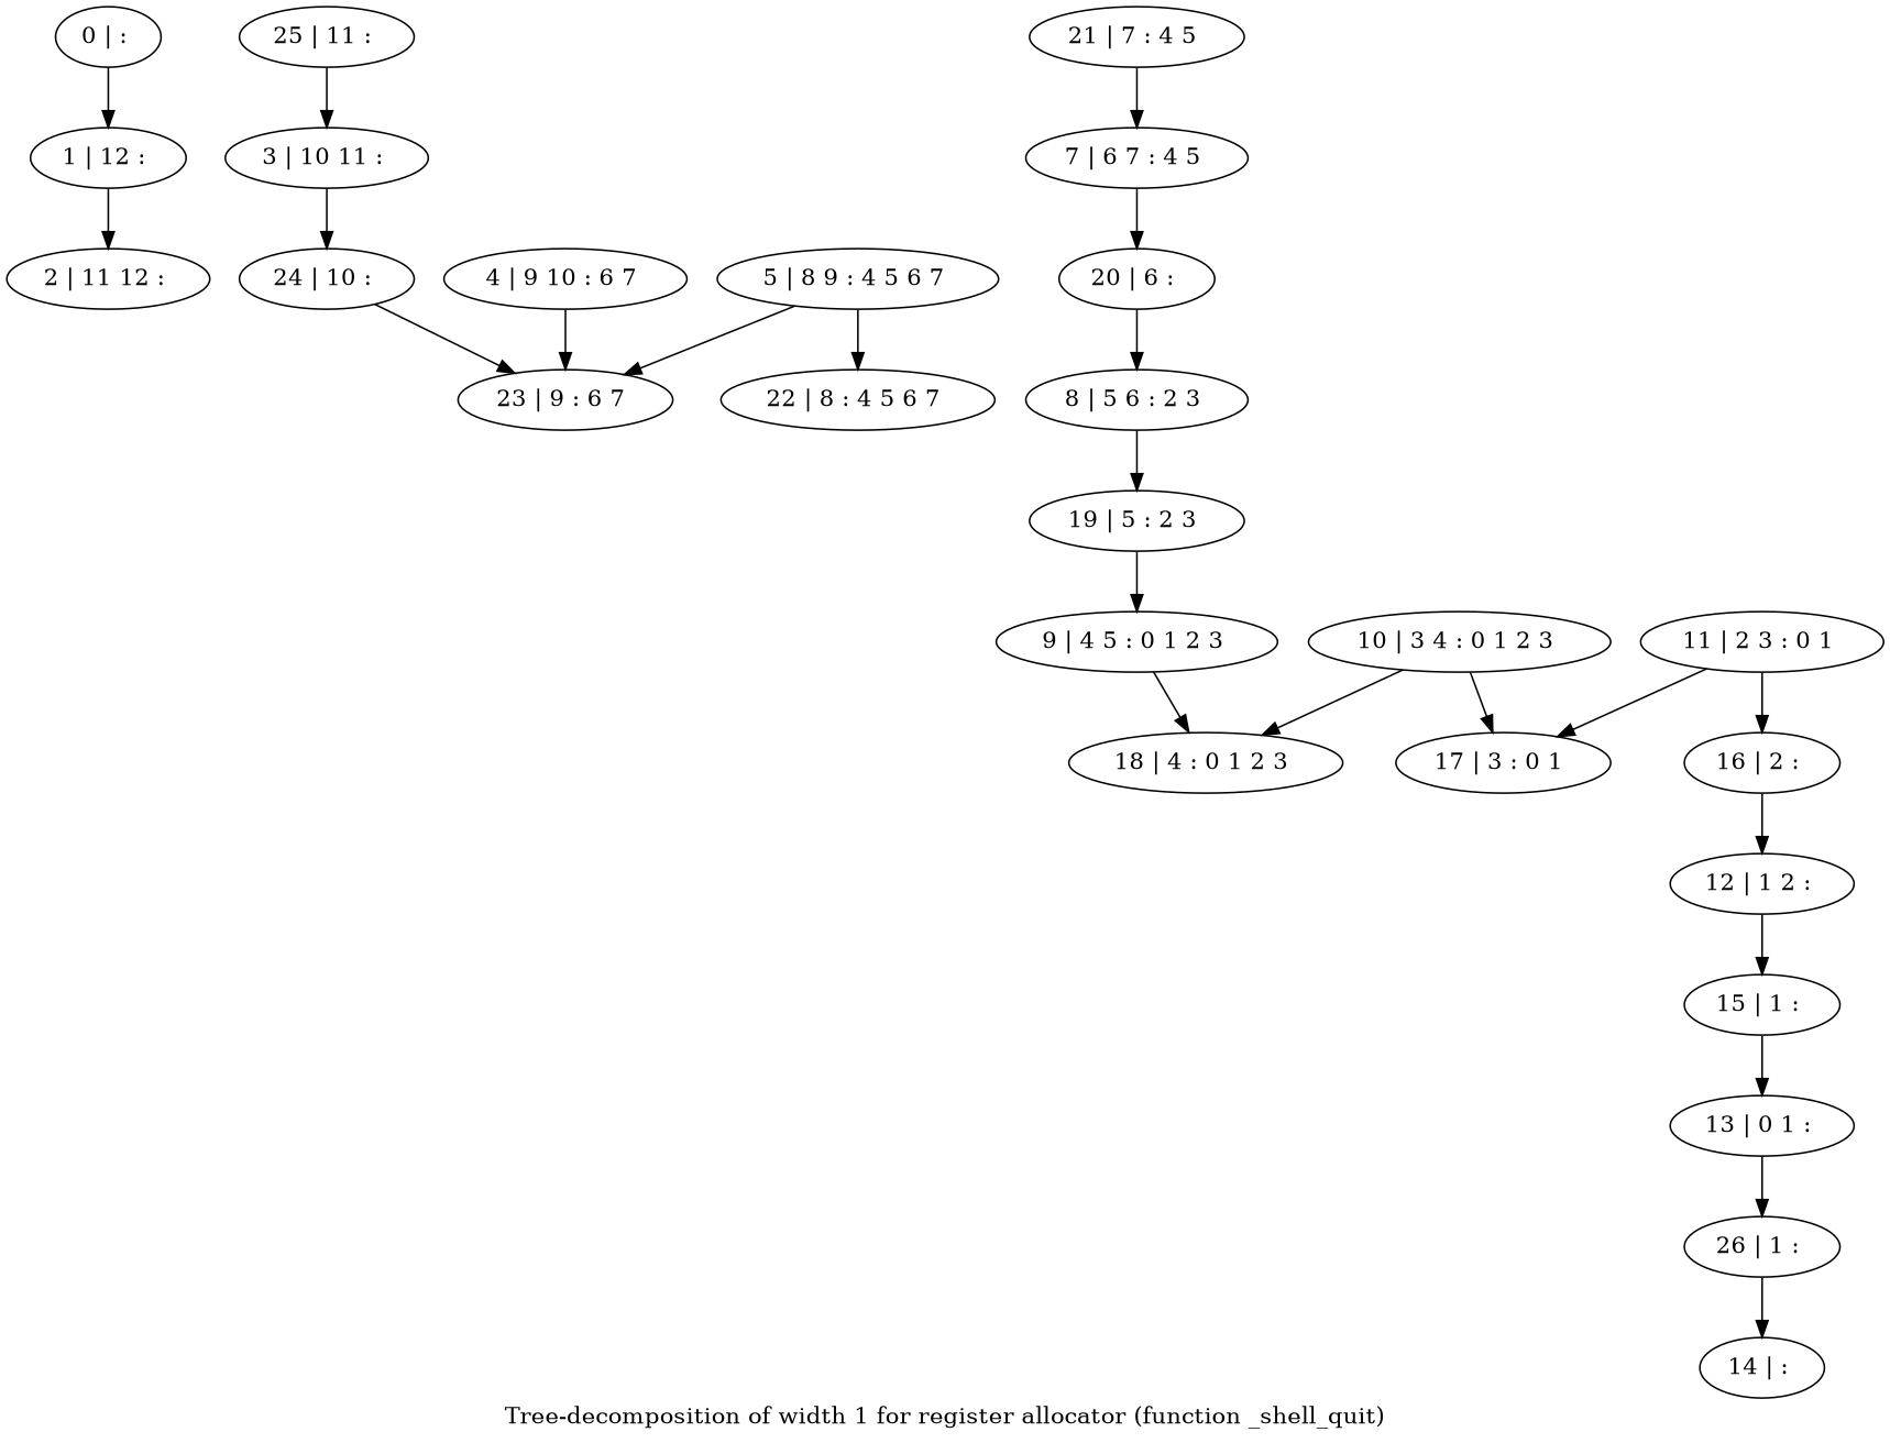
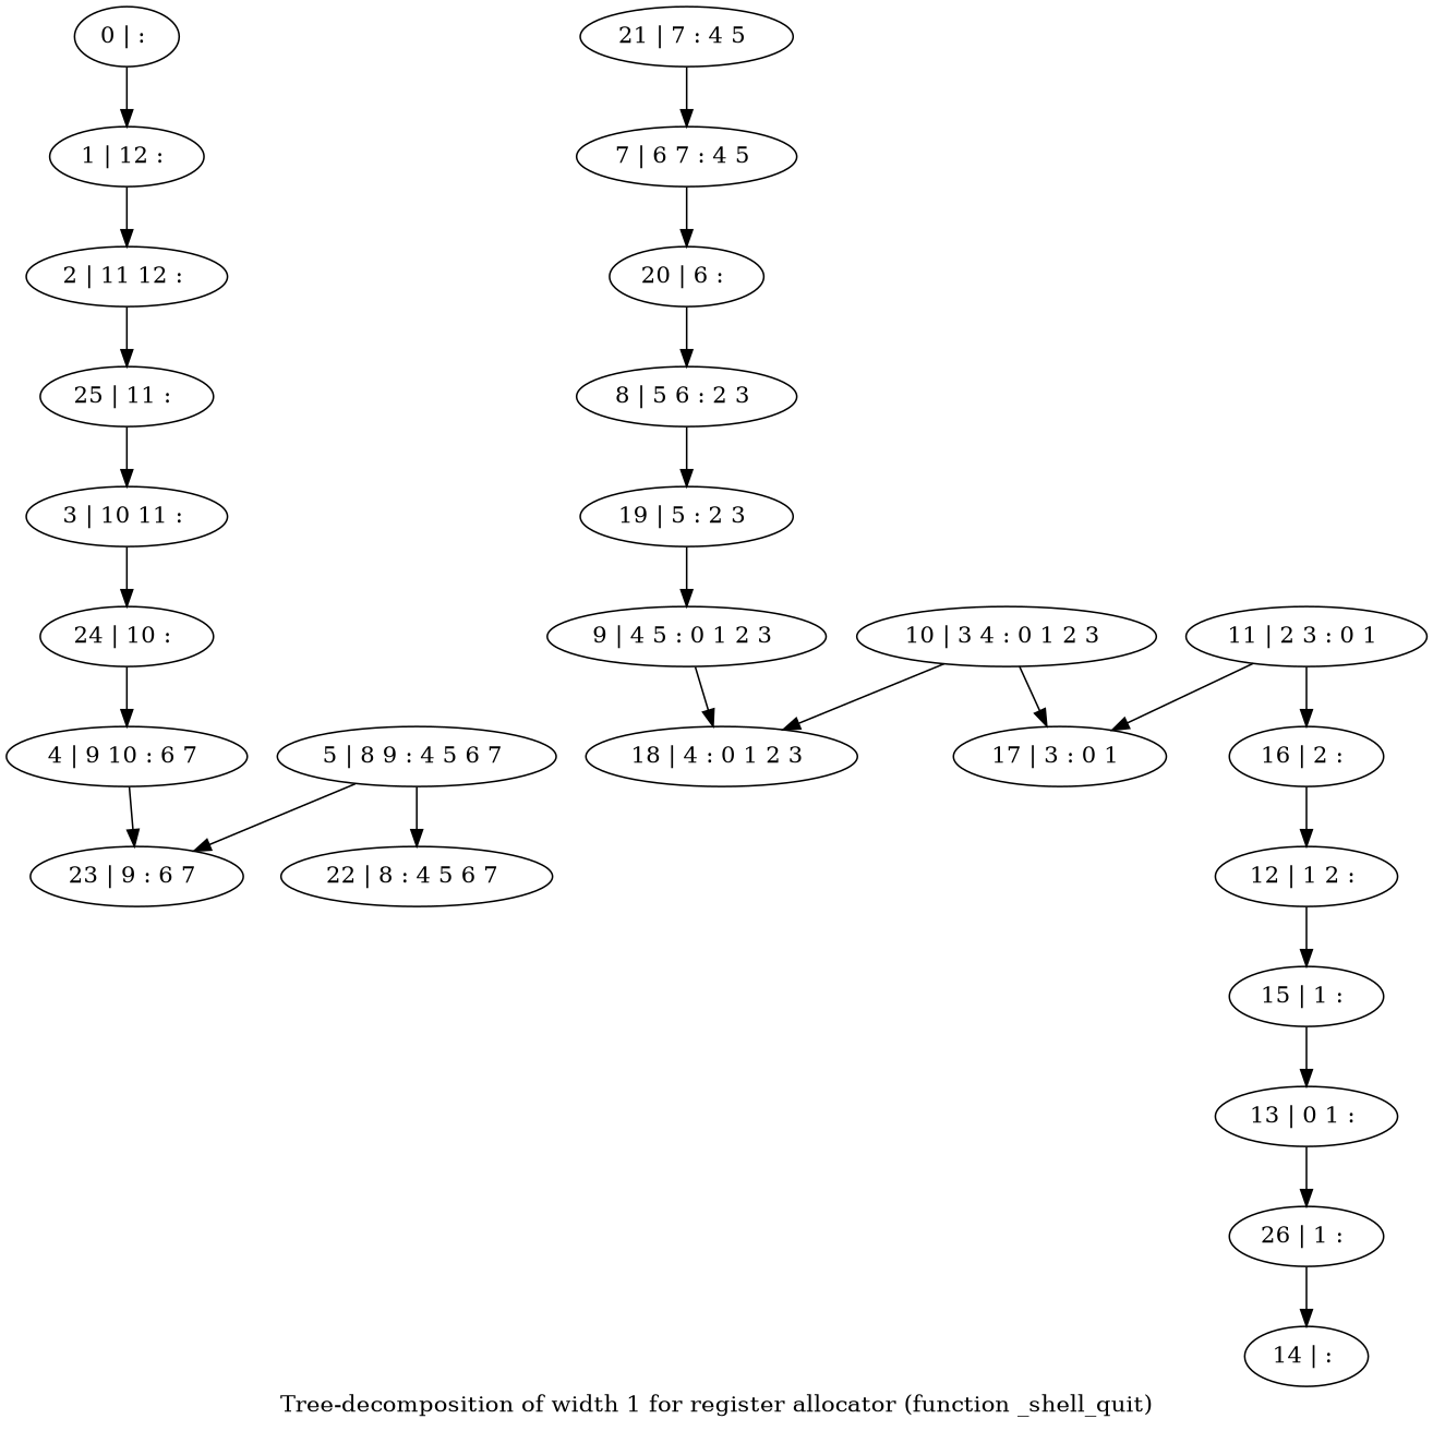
  digraph {
    label="Tree-decomposition of width 1 for register allocator (function _shell_quit)"
    n1 [label="0 | : "]
    n2 [label="1 | 12 : "]
    n3 [label="2 | 11 12 : "]
    n4 [label="25 | 11 : "]
    n5 [label="3 | 10 11 : "]
    n6 [label="24 | 10 : "]
    n7 [label="4 | 9 10 : 6 7 "]
    n8 [label="23 | 9 : 6 7 "]
    n9 [label="5 | 8 9 : 4 5 6 7 "]
    n10 [label="22 | 8 : 4 5 6 7 "]
    n11 [label="21 | 7 : 4 5 "]
    n12 [label="7 | 6 7 : 4 5 "]
    n13 [label="20 | 6 : "]
    n14 [label="8 | 5 6 : 2 3 "]
    n15 [label="19 | 5 : 2 3 "]
    n16 [label="9 | 4 5 : 0 1 2 3 "]
    n17 [label="18 | 4 : 0 1 2 3 "]
    n18 [label="10 | 3 4 : 0 1 2 3 "]
    n19 [label="17 | 3 : 0 1 "]
    n20 [label="11 | 2 3 : 0 1 "]
    n21 [label="16 | 2 : "]
    n22 [label="12 | 1 2 : "]
    n23 [label="15 | 1 : "]
    n24 [label="13 | 0 1 : "]
    n25 [label="26 | 1 : "]
    n26 [label="14 | : "]
    n1 -> n2
    n2 -> n3
+   n3 -> n4
    n4 -> n5
    n5 -> n6
-   n6 -> n8
+   n6 -> n7
    n7 -> n8
    n9 -> n8
    n9 -> n10
    n11 -> n12
    n12 -> n13
    n13 -> n14
    n14 -> n15
    n15 -> n16
    n16 -> n17
    n18 -> n17
    n18 -> n19
    n20 -> n19
    n20 -> n21
    n21 -> n22
    n22 -> n23
    n23 -> n24
    n24 -> n25
    n25 -> n26
  }
